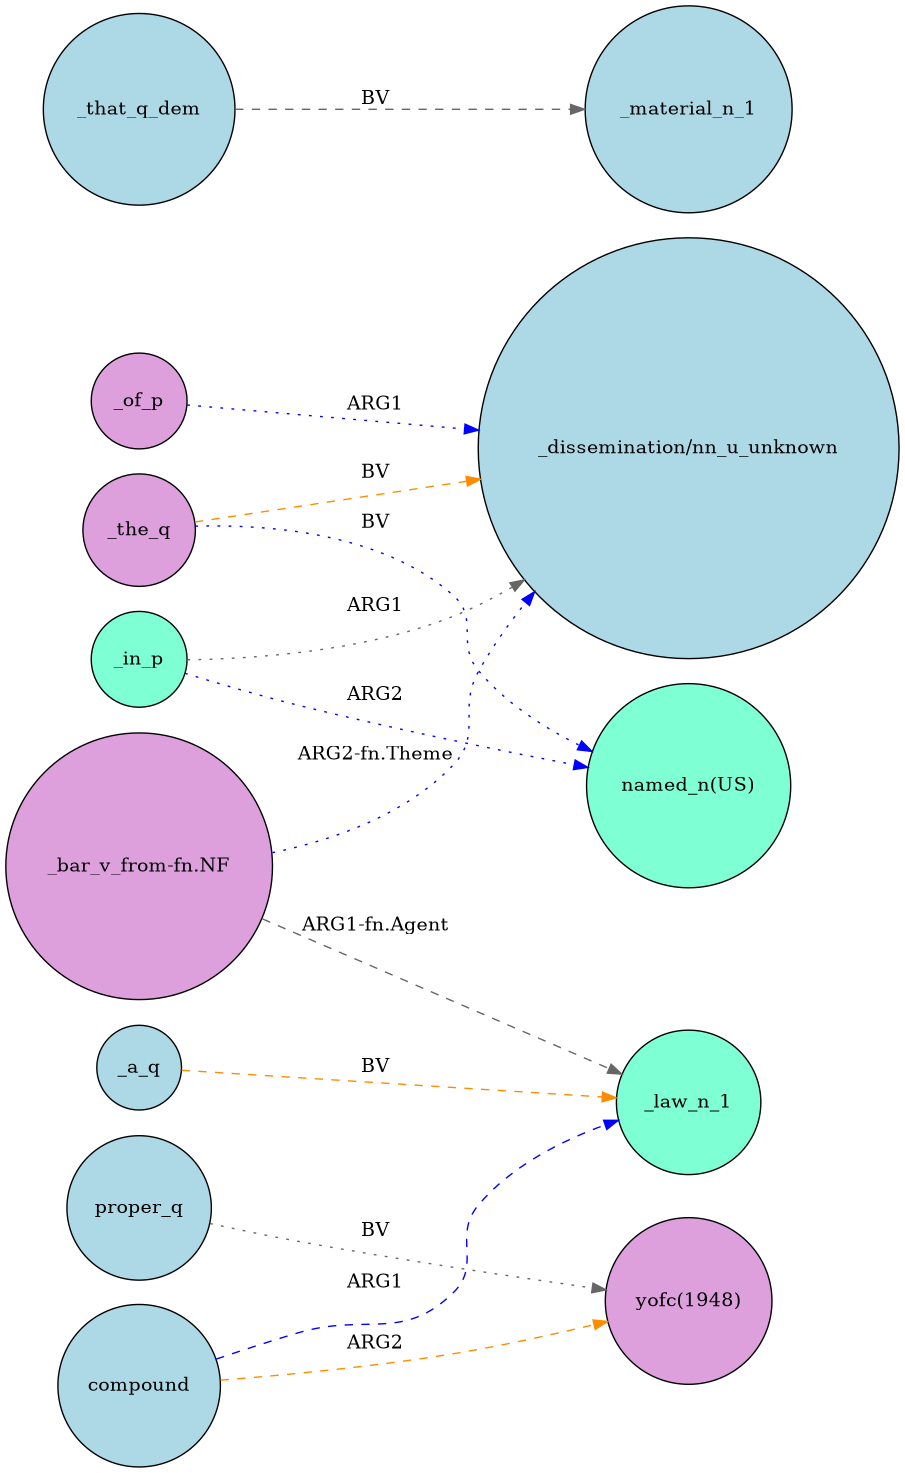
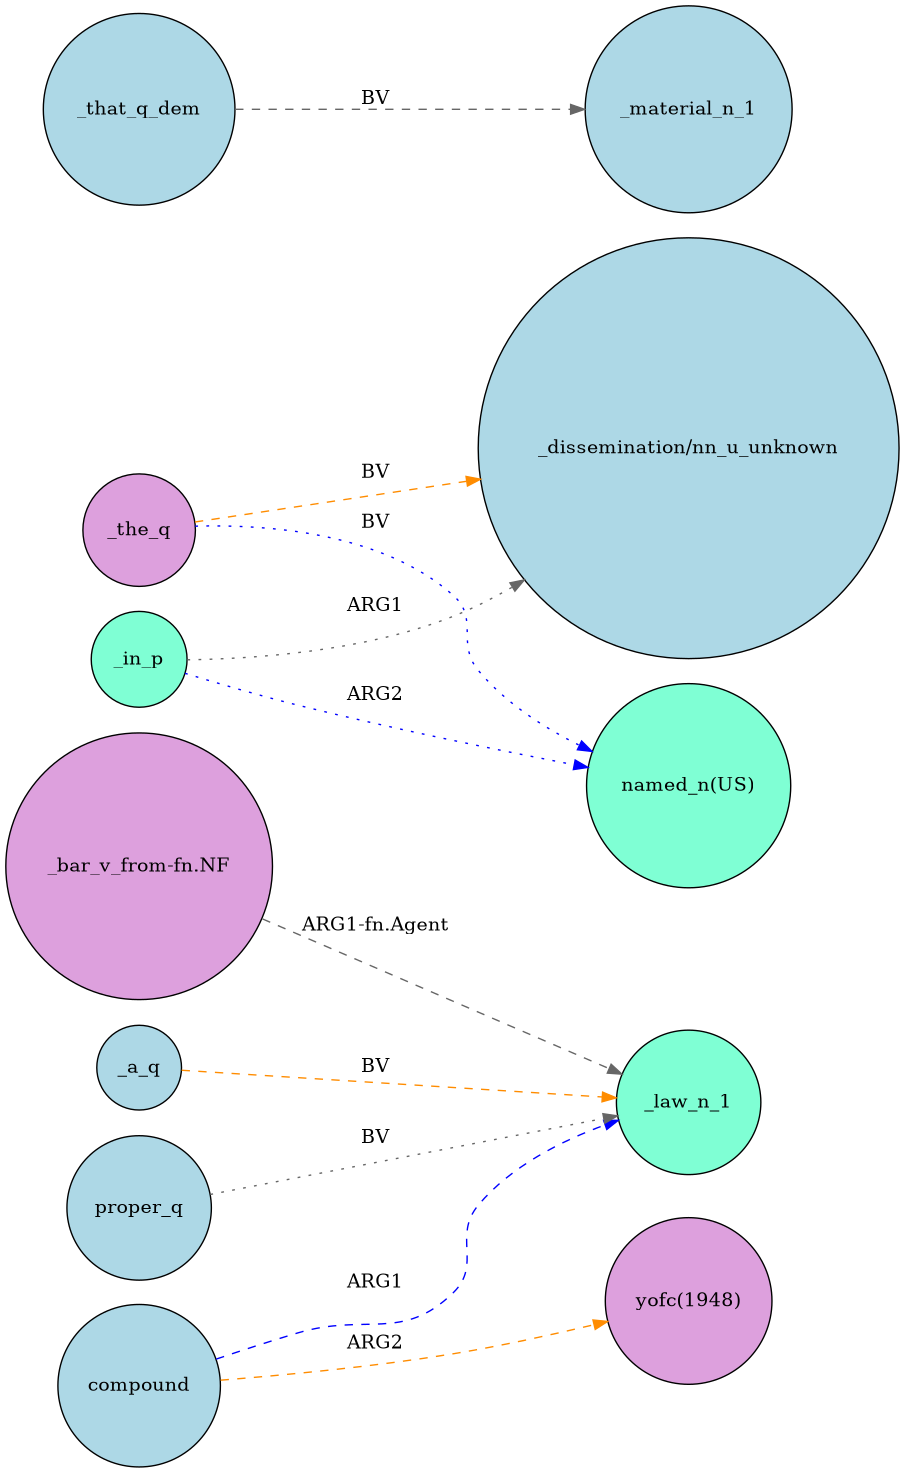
  digraph {
    rankdir=LR
    node [fillcolor=lightblue shape=circle style=filled]
    edge [color=blue style=dotted]
-   _of_p [fillcolor=plum]
    "_dissemination/nn_u_unknown"
    _that_q_dem
    _material_n_1
    _law_n_1 [fillcolor=aquamarine]
    _a_q
    "_bar_v_from-fn.NF" [fillcolor=plum]
    compound
    "yofc(1948)" [fillcolor=plum]
    proper_q
    _in_p [fillcolor=aquamarine]
    "named_n(US)" [fillcolor=aquamarine]
    _the_q [fillcolor=plum]
-   _of_p -> "_dissemination/nn_u_unknown" [label=ARG1]
    _that_q_dem -> _material_n_1 [color=gray40 label=BV style=dashed]
    _a_q -> _law_n_1 [color=darkorange label=BV style=dashed]
-   "_bar_v_from-fn.NF" -> "_dissemination/nn_u_unknown" [label="ARG2-fn.Theme"]
    "_bar_v_from-fn.NF" -> _law_n_1 [color=gray40 label="ARG1-fn.Agent" style=dashed]
    compound -> _law_n_1 [label=ARG1 style=dashed]
    compound -> "yofc(1948)" [color=darkorange label=ARG2 style=dashed]
-   proper_q -> "yofc(1948)" [color=gray40 label=BV]
+   proper_q -> _law_n_1 [color=gray40 label=BV]
    _in_p -> "_dissemination/nn_u_unknown" [color=gray40 label=ARG1]
    _in_p -> "named_n(US)" [label=ARG2]
    _the_q -> "_dissemination/nn_u_unknown" [color=darkorange label=BV style=dashed]
    _the_q -> "named_n(US)" [label=BV]
  }
